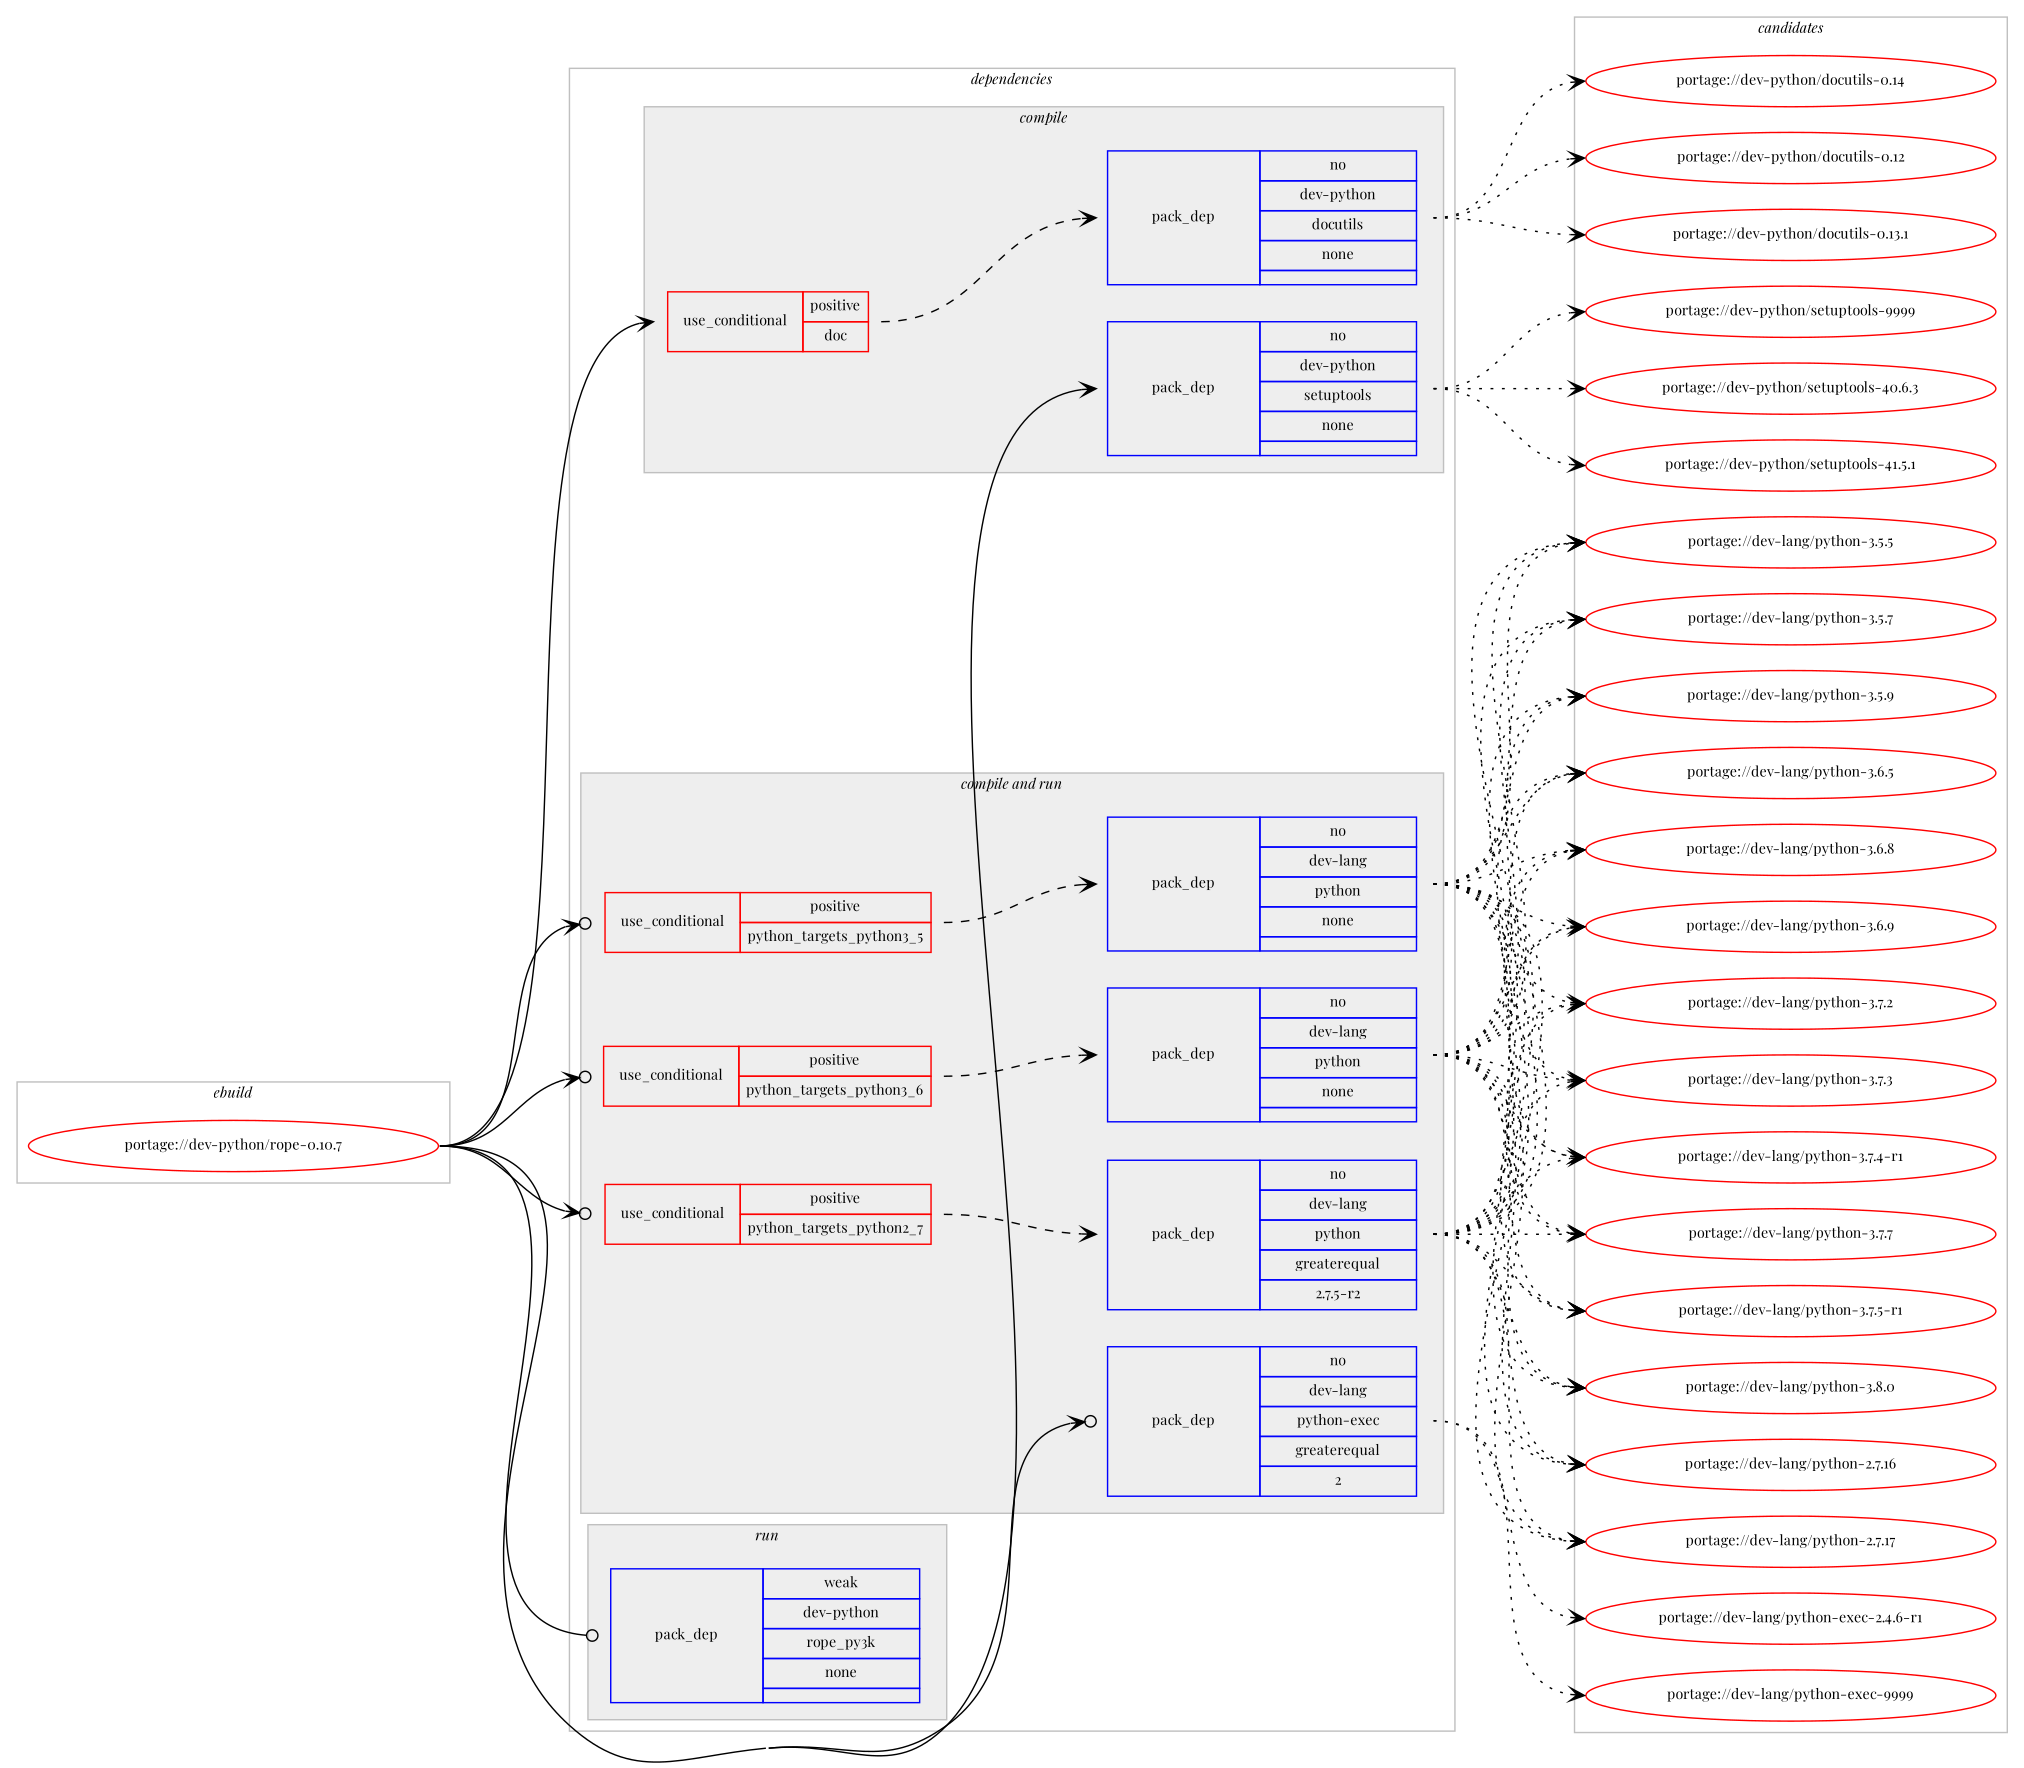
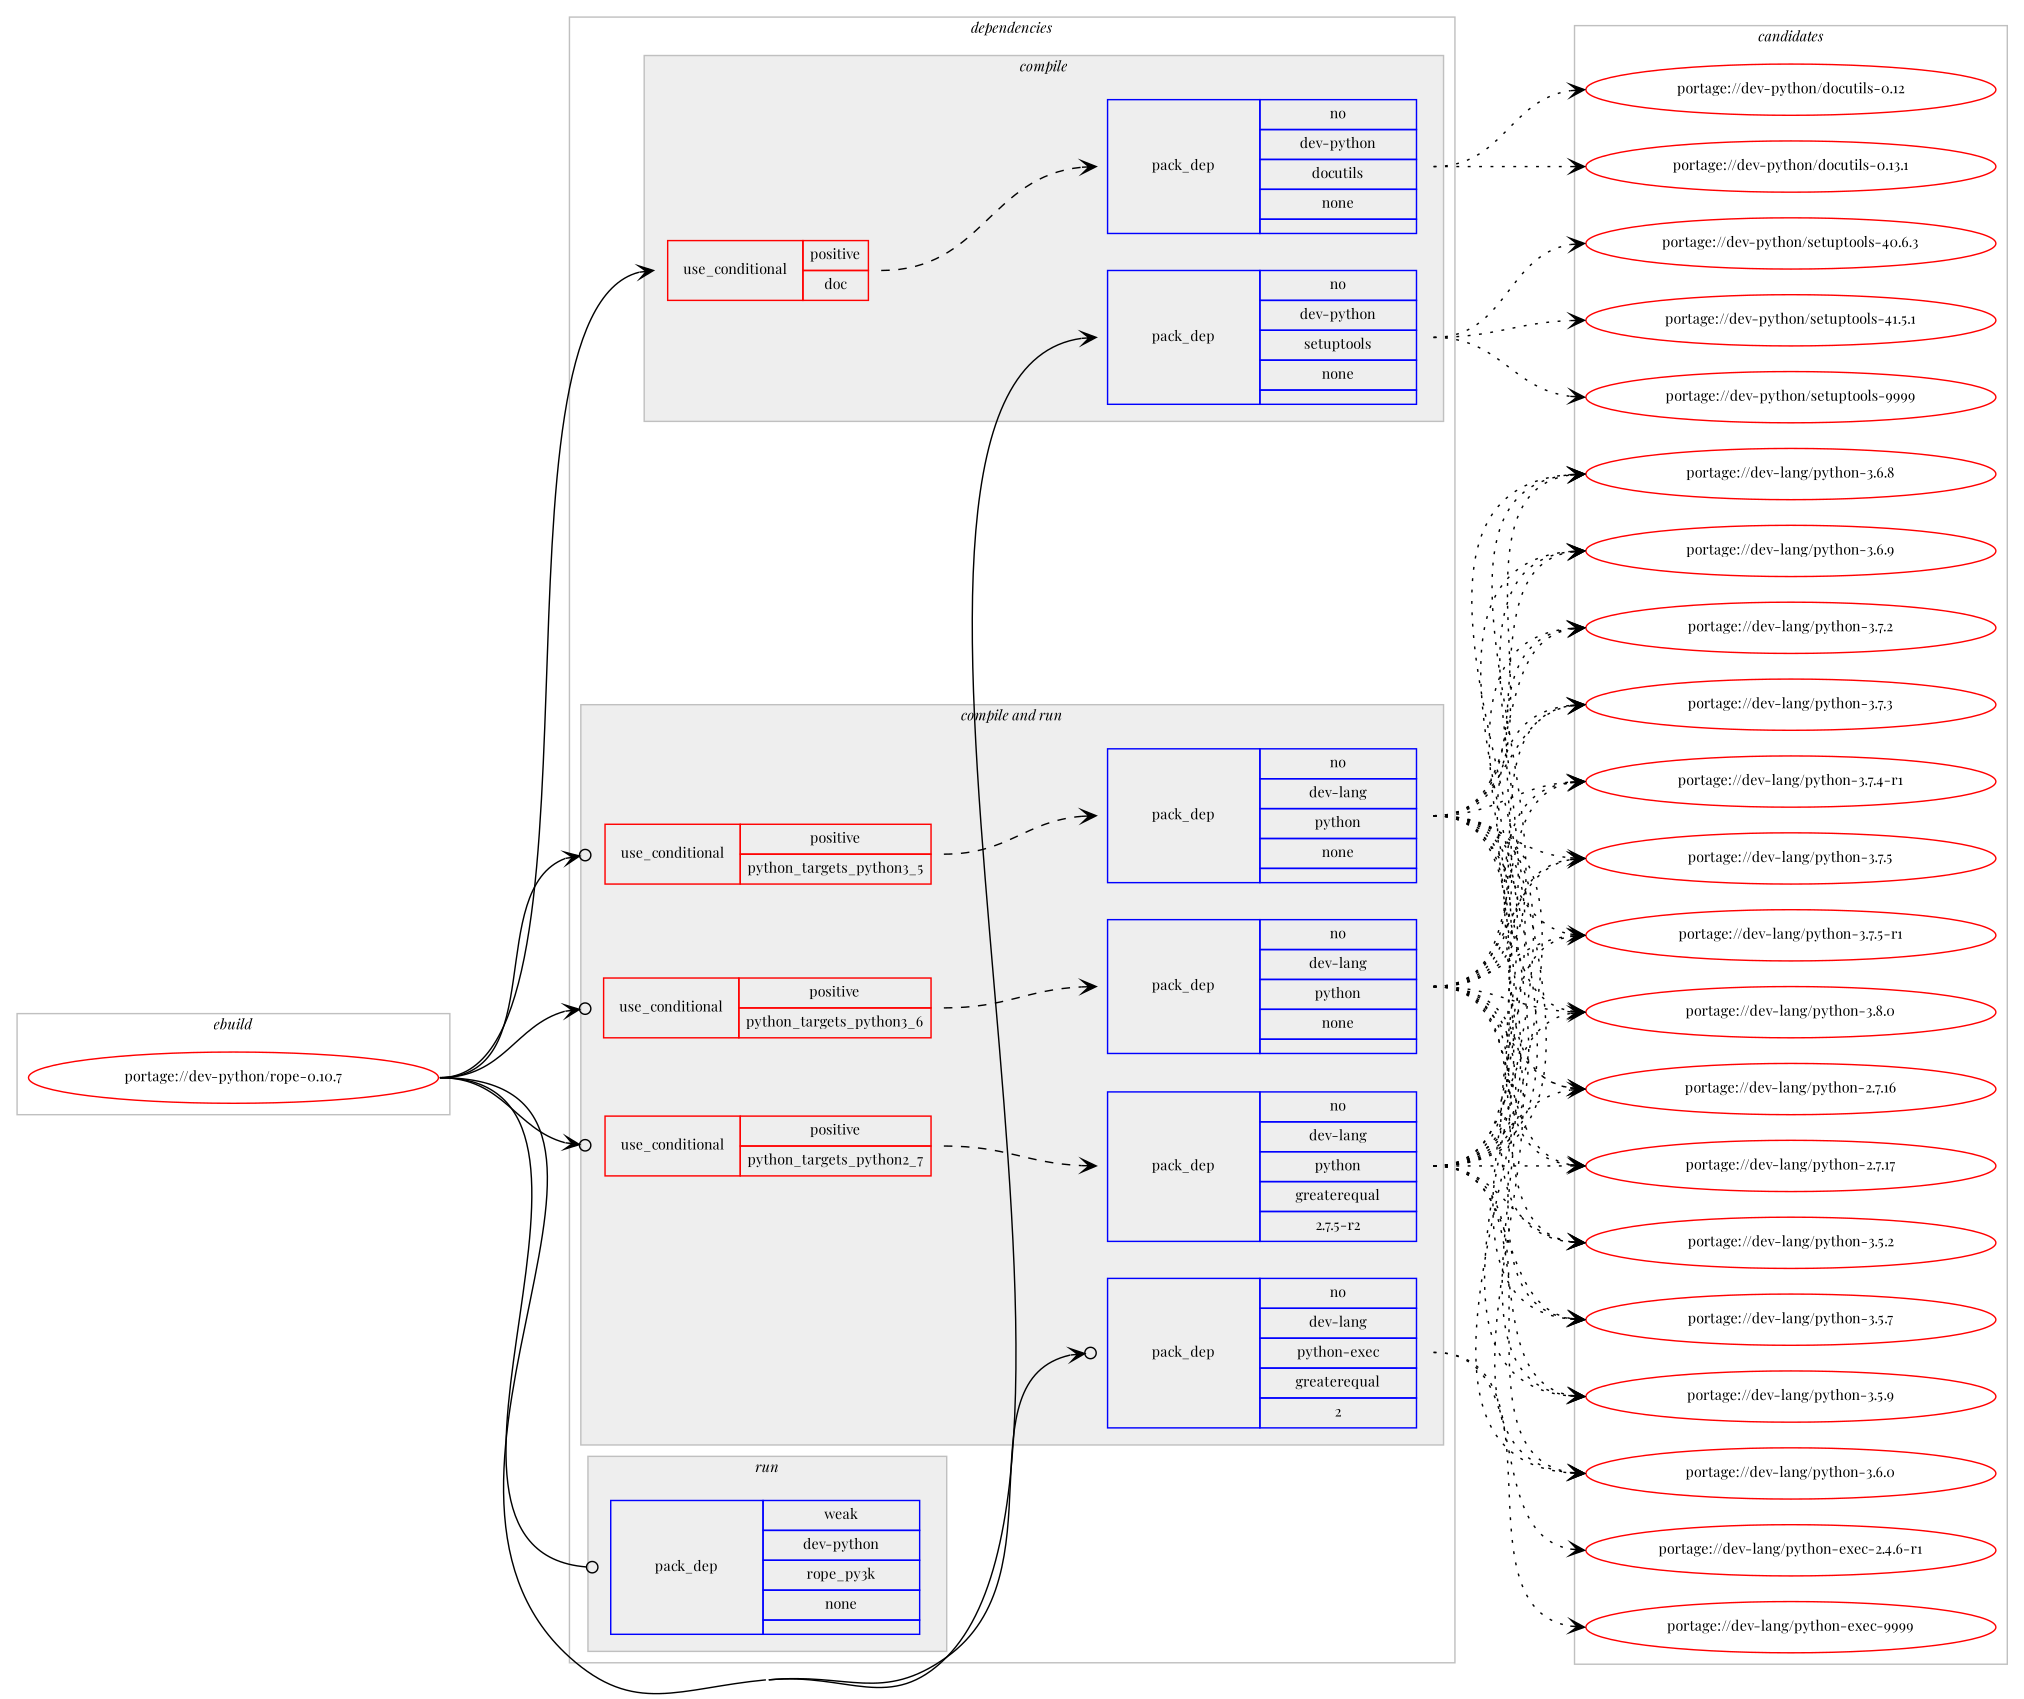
  digraph {
    compound=true
    concentrate=true
    fontname="Playfair Display"
    fontsize=10
    newrank=true
    rankdir=LR
    ranksep=1.5
    node [color=red fontname="Playfair Display" fontsize=10]
    edge [arrowhead=vee fontname="Playfair Display" headport=w style=dotted tailport=e weight=100]
    n1 [label="portage://dev-python/rope-0.10.7" width=4]
    n2 [color=blue label=<<TABLE BORDER="0" CELLBORDER="1" CELLSPACING="0" CELLPADDING="4" WIDTH="220"><TR><TD ROWSPAN="6" CELLPADDING="30">pack_dep</TD></TR><TR><TD WIDTH="110">no</TD></TR><TR><TD>dev-python</TD></TR><TR><TD>docutils</TD></TR><TR><TD>none</TD></TR><TR><TD></TD></TR></TABLE>> shape=none]
    n3 [label=<<TABLE BORDER="0" CELLBORDER="1" CELLSPACING="0" CELLPADDING="4"><TR><TD ROWSPAN="3" CELLPADDING="10">use_conditional</TD></TR><TR><TD>positive</TD></TR><TR><TD>doc</TD></TR></TABLE>> shape=none]
    n4 [color=blue label=<<TABLE BORDER="0" CELLBORDER="1" CELLSPACING="0" CELLPADDING="4" WIDTH="220"><TR><TD ROWSPAN="6" CELLPADDING="30">pack_dep</TD></TR><TR><TD WIDTH="110">no</TD></TR><TR><TD>dev-python</TD></TR><TR><TD>setuptools</TD></TR><TR><TD>none</TD></TR><TR><TD></TD></TR></TABLE>> shape=none]
    n5 [color=blue label=<<TABLE BORDER="0" CELLBORDER="1" CELLSPACING="0" CELLPADDING="4" WIDTH="220"><TR><TD ROWSPAN="6" CELLPADDING="30">pack_dep</TD></TR><TR><TD WIDTH="110">no</TD></TR><TR><TD>dev-lang</TD></TR><TR><TD>python</TD></TR><TR><TD>greaterequal</TD></TR><TR><TD>2.7.5-r2</TD></TR></TABLE>> shape=none]
    n6 [label=<<TABLE BORDER="0" CELLBORDER="1" CELLSPACING="0" CELLPADDING="4"><TR><TD ROWSPAN="3" CELLPADDING="10">use_conditional</TD></TR><TR><TD>positive</TD></TR><TR><TD>python_targets_python2_7</TD></TR></TABLE>> shape=none]
    n7 [color=blue label=<<TABLE BORDER="0" CELLBORDER="1" CELLSPACING="0" CELLPADDING="4" WIDTH="220"><TR><TD ROWSPAN="6" CELLPADDING="30">pack_dep</TD></TR><TR><TD WIDTH="110">no</TD></TR><TR><TD>dev-lang</TD></TR><TR><TD>python</TD></TR><TR><TD>none</TD></TR><TR><TD></TD></TR></TABLE>> shape=none]
    n8 [label=<<TABLE BORDER="0" CELLBORDER="1" CELLSPACING="0" CELLPADDING="4"><TR><TD ROWSPAN="3" CELLPADDING="10">use_conditional</TD></TR><TR><TD>positive</TD></TR><TR><TD>python_targets_python3_5</TD></TR></TABLE>> shape=none]
    n9 [color=blue label=<<TABLE BORDER="0" CELLBORDER="1" CELLSPACING="0" CELLPADDING="4" WIDTH="220"><TR><TD ROWSPAN="6" CELLPADDING="30">pack_dep</TD></TR><TR><TD WIDTH="110">no</TD></TR><TR><TD>dev-lang</TD></TR><TR><TD>python</TD></TR><TR><TD>none</TD></TR><TR><TD></TD></TR></TABLE>> shape=none]
    n10 [label=<<TABLE BORDER="0" CELLBORDER="1" CELLSPACING="0" CELLPADDING="4"><TR><TD ROWSPAN="3" CELLPADDING="10">use_conditional</TD></TR><TR><TD>positive</TD></TR><TR><TD>python_targets_python3_6</TD></TR></TABLE>> shape=none]
    n11 [color=blue label=<<TABLE BORDER="0" CELLBORDER="1" CELLSPACING="0" CELLPADDING="4" WIDTH="220"><TR><TD ROWSPAN="6" CELLPADDING="30">pack_dep</TD></TR><TR><TD WIDTH="110">no</TD></TR><TR><TD>dev-lang</TD></TR><TR><TD>python-exec</TD></TR><TR><TD>greaterequal</TD></TR><TR><TD>2</TD></TR></TABLE>> shape=none]
    n12 [color=blue label=<<TABLE BORDER="0" CELLBORDER="1" CELLSPACING="0" CELLPADDING="4" WIDTH="220"><TR><TD ROWSPAN="6" CELLPADDING="30">pack_dep</TD></TR><TR><TD WIDTH="110">weak</TD></TR><TR><TD>dev-python</TD></TR><TR><TD>rope_py3k</TD></TR><TR><TD>none</TD></TR><TR><TD></TD></TR></TABLE>> shape=none]
    n13 [label="portage://dev-python/docutils-0.12" width=4]
    n14 [label="portage://dev-python/docutils-0.13.1" width=4]
-   n15 [label="portage://dev-python/docutils-0.14" width=4]
    n16 [label="portage://dev-python/setuptools-40.6.3" width=4]
    n17 [label="portage://dev-python/setuptools-41.5.1" width=4]
    n18 [label="portage://dev-python/setuptools-9999" width=4]
    n19 [label="portage://dev-lang/python-2.7.16" width=4]
    n20 [label="portage://dev-lang/python-2.7.17" width=4]
-   n21 [label="portage://dev-lang/python-3.5.5" width=4]
+   n21 [label="portage://dev-lang/python-3.5.2" width=4]
    n22 [label="portage://dev-lang/python-3.5.7" width=4]
    n23 [label="portage://dev-lang/python-3.5.9" width=4]
-   n24 [label="portage://dev-lang/python-3.6.5" width=4]
+   n24 [label="portage://dev-lang/python-3.6.0" width=4]
    n25 [label="portage://dev-lang/python-3.6.8" width=4]
    n26 [label="portage://dev-lang/python-3.6.9" width=4]
    n27 [label="portage://dev-lang/python-3.7.2" width=4]
    n28 [label="portage://dev-lang/python-3.7.3" width=4]
    n29 [label="portage://dev-lang/python-3.7.4-r1" width=4]
-   n30 [label="portage://dev-lang/python-3.7.7" width=4]
+   n30 [label="portage://dev-lang/python-3.7.5" width=4]
    n31 [label="portage://dev-lang/python-3.7.5-r1" width=4]
    n32 [label="portage://dev-lang/python-3.8.0" width=4]
    n33 [label="portage://dev-lang/python-exec-2.4.6-r1" width=4]
    n34 [label="portage://dev-lang/python-exec-9999" width=4]
    subgraph cluster_1 {
      color=gray
      label=<<i>ebuild</i>>
      rank=same
      n1
    }
    subgraph cluster_2 {
      color=gray
      label=<<i>dependencies</i>>
      subgraph cluster_3 {
        color=gray
        fillcolor="#eeeeee"
        label=<<i>compile</i>>
        style=filled
        subgraph sub_4 {
          color=gray
          fillcolor="#eeeeee"
          label=<<i>compile</i>>
          style=filled
          n3
          subgraph sub_5 {
            color=gray
            fillcolor="#eeeeee"
            label=<<i>compile</i>>
            style=filled
            n2
          }
        }
        subgraph sub_6 {
          color=gray
          fillcolor="#eeeeee"
          label=<<i>compile</i>>
          style=filled
          n4
        }
      }
      subgraph cluster_7 {
        color=gray
        fillcolor="#eeeeee"
        label=<<i>compile and run</i>>
        style=filled
        subgraph sub_8 {
          color=gray
          fillcolor="#eeeeee"
          label=<<i>compile and run</i>>
          style=filled
          n6
          subgraph sub_9 {
            color=gray
            fillcolor="#eeeeee"
            label=<<i>compile and run</i>>
            style=filled
            n5
          }
        }
        subgraph sub_10 {
          color=gray
          fillcolor="#eeeeee"
          label=<<i>compile and run</i>>
          style=filled
          n8
          subgraph sub_11 {
            color=gray
            fillcolor="#eeeeee"
            label=<<i>compile and run</i>>
            style=filled
            n7
          }
        }
        subgraph sub_12 {
          color=gray
          fillcolor="#eeeeee"
          label=<<i>compile and run</i>>
          style=filled
          n10
          subgraph sub_13 {
            color=gray
            fillcolor="#eeeeee"
            label=<<i>compile and run</i>>
            style=filled
            n9
          }
        }
        subgraph sub_14 {
          color=gray
          fillcolor="#eeeeee"
          label=<<i>compile and run</i>>
          style=filled
          n11
        }
      }
      subgraph cluster_15 {
        color=gray
        fillcolor="#eeeeee"
        label=<<i>run</i>>
        style=filled
        subgraph sub_16 {
          color=gray
          fillcolor="#eeeeee"
          label=<<i>run</i>>
          style=filled
          n12
        }
      }
    }
    subgraph cluster_17 {
      color=gray
      label=<<i>candidates</i>>
      rank=same
      subgraph sub_18 {
        color=black
        label=<<i>candidates</i>>
        nodesep=1
        rank=same
        n13
        n14
-       n15
      }
      subgraph sub_19 {
        color=black
        label=<<i>candidates</i>>
        nodesep=1
        rank=same
        n16
        n17
        n18
      }
      subgraph sub_20 {
        color=black
        label=<<i>candidates</i>>
        nodesep=1
        rank=same
        n19
        n20
        n21
        n22
        n23
        n24
        n25
        n26
        n27
        n28
        n29
        n30
        n31
        n32
      }
      subgraph sub_21 {
        color=black
        label=<<i>candidates</i>>
        nodesep=1
        rank=same
        n19
        n20
        n21
        n22
        n23
        n24
        n25
        n26
        n27
        n28
        n29
        n30
        n31
        n32
      }
      subgraph sub_22 {
        color=black
        label=<<i>candidates</i>>
        nodesep=1
        rank=same
        n19
        n20
        n21
        n22
        n23
        n24
        n25
        n26
        n27
        n28
        n29
        n30
        n31
        n32
      }
      subgraph sub_23 {
        color=black
        label=<<i>candidates</i>>
        nodesep=1
        rank=same
        n33
        n34
      }
      subgraph sub_24 {
        color=black
        label=<<i>candidates</i>>
        nodesep=1
        rank=same
      }
    }
    n1 -> n3 [style=solid weight=20]
    n1 -> n4 [style=solid weight=20]
    n1 -> n6 [arrowhead=odotvee style=solid weight=20]
    n1 -> n8 [arrowhead=odotvee style=solid weight=20]
    n1 -> n10 [arrowhead=odotvee style=solid weight=20]
    n1 -> n11 [arrowhead=odotvee style=solid weight=20]
    n1 -> n12 [arrowhead=odot style=solid weight=20]
    n2 -> n13
    n2 -> n14
-   n2 -> n15
    n3 -> n2 [style=dashed weight=20]
    n4 -> n16
    n4 -> n17
    n4 -> n18
    n5 -> n19
    n5 -> n20
    n5 -> n21
    n5 -> n22
    n5 -> n23
    n5 -> n24
    n5 -> n25
    n5 -> n26
    n5 -> n27
    n5 -> n28
    n5 -> n29
    n5 -> n30
    n5 -> n31
    n5 -> n32
    n6 -> n5 [style=dashed weight=20]
    n7 -> n19
    n7 -> n20
    n7 -> n21
    n7 -> n22
    n7 -> n23
    n7 -> n24
    n7 -> n25
    n7 -> n26
    n7 -> n27
    n7 -> n28
    n7 -> n29
    n7 -> n30
    n7 -> n31
    n7 -> n32
    n8 -> n7 [style=dashed weight=20]
    n9 -> n19
    n9 -> n20
    n9 -> n21
    n9 -> n22
    n9 -> n23
    n9 -> n24
    n9 -> n25
    n9 -> n26
    n9 -> n27
    n9 -> n28
    n9 -> n29
    n9 -> n30
    n9 -> n31
    n9 -> n32
    n10 -> n9 [style=dashed weight=20]
    n11 -> n33
    n11 -> n34
  }
